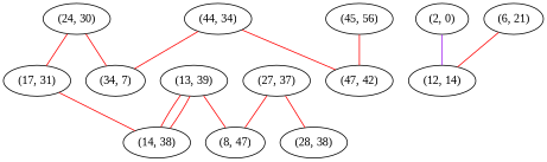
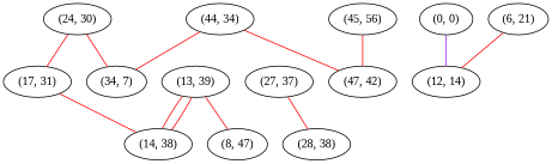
  graph {
    fontname="Liberation Serif"
    node [fontname="Liberation Serif"]
    edge [color=red fontname="Liberation Serif" weight=1]
    "(24, 30)"
    "(17, 31)"
    n3 [label="(34, 7)"]
    "(14, 38)"
-   "(0, 0)" [label="(2, 0)"]
+   "(0, 0)"
    "(12, 14)"
    "(44, 34)"
    "(47, 42)"
    "(27, 37)"
    "(8, 47)"
    "(28, 38)"
    "(45, 56)"
    "(6, 21)"
    "(13, 39)"
    "(24, 30)" -- "(17, 31)"
    "(24, 30)" -- n3
    "(17, 31)" -- "(14, 38)"
    "(0, 0)" -- "(12, 14)" [color=purple weight=4]
    "(44, 34)" -- n3
    "(44, 34)" -- "(47, 42)"
-   "(27, 37)" -- "(8, 47)"
    "(27, 37)" -- "(28, 38)"
    "(45, 56)" -- "(47, 42)"
    "(6, 21)" -- "(12, 14)"
    "(13, 39)" -- "(14, 38)"
    "(13, 39)" -- "(14, 38)"
    "(13, 39)" -- "(8, 47)"
  }
